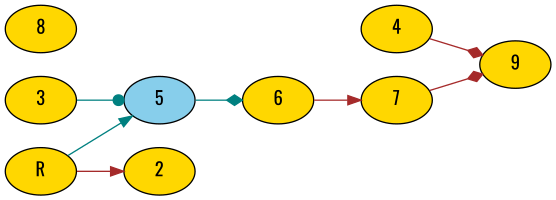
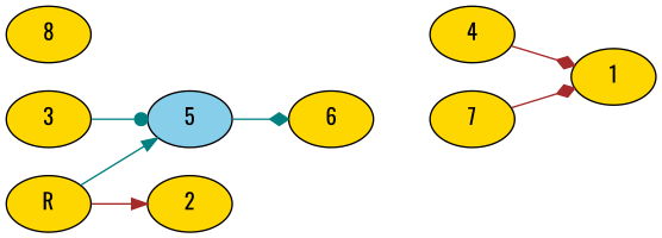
  digraph {
    fontname=Oswald
    rankdir=LR
    node [fillcolor=gold fontname=Oswald style=filled]
    edge [arrowhead=diamond color=brown fontname=Oswald]
    4
-   9
+   9 [label=1]
    7
    5 [fillcolor=skyblue]
    3
    6
    8
    R
    2
    4 -> 9
    7 -> 9
    5 -> 6 [color=teal]
    3 -> 5 [arrowhead=dot color=teal]
-   6 -> 7 [arrowhead=normal]
    R -> 5 [arrowhead=normal color=teal]
    R -> 2 [arrowhead=normal]
  }
